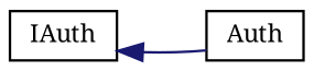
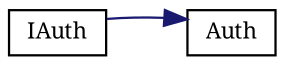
  digraph {
    rankdir=LR
    fontname="Noto Serif"
    node [color=black fillcolor=white fontname="Noto Serif" fontsize=10 shape=record style=filled]
    n1 [height=0.2 label=IAuth width=0.4]
    n2 [height=0.2 label=Auth width=0.4]
-   n1 -> n2 [color=midnightblue dir=back fontname="Noto Serif" fontsize=10 labelfontname=Helvetica labelfontsize=10 style=solid]
+   n2 -> n1 [color=midnightblue dir=back fontname="Noto Serif" fontsize=10 labelfontname=Helvetica labelfontsize=10 style=solid]
  }
